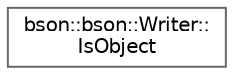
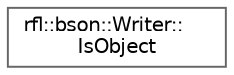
  digraph {
    rankdir=TB
-   n1 [color=grey40 fillcolor=white fontname=Helvetica fontsize=10 height=0.2 label="bson::bson::Writer::\lIsObject" shape=box style=filled width=0.4]
+   n1 [color=grey40 fillcolor=white fontname=Helvetica fontsize=10 height=0.2 label="rfl::bson::Writer::\lIsObject" shape=box style=filled width=0.4]
  }
